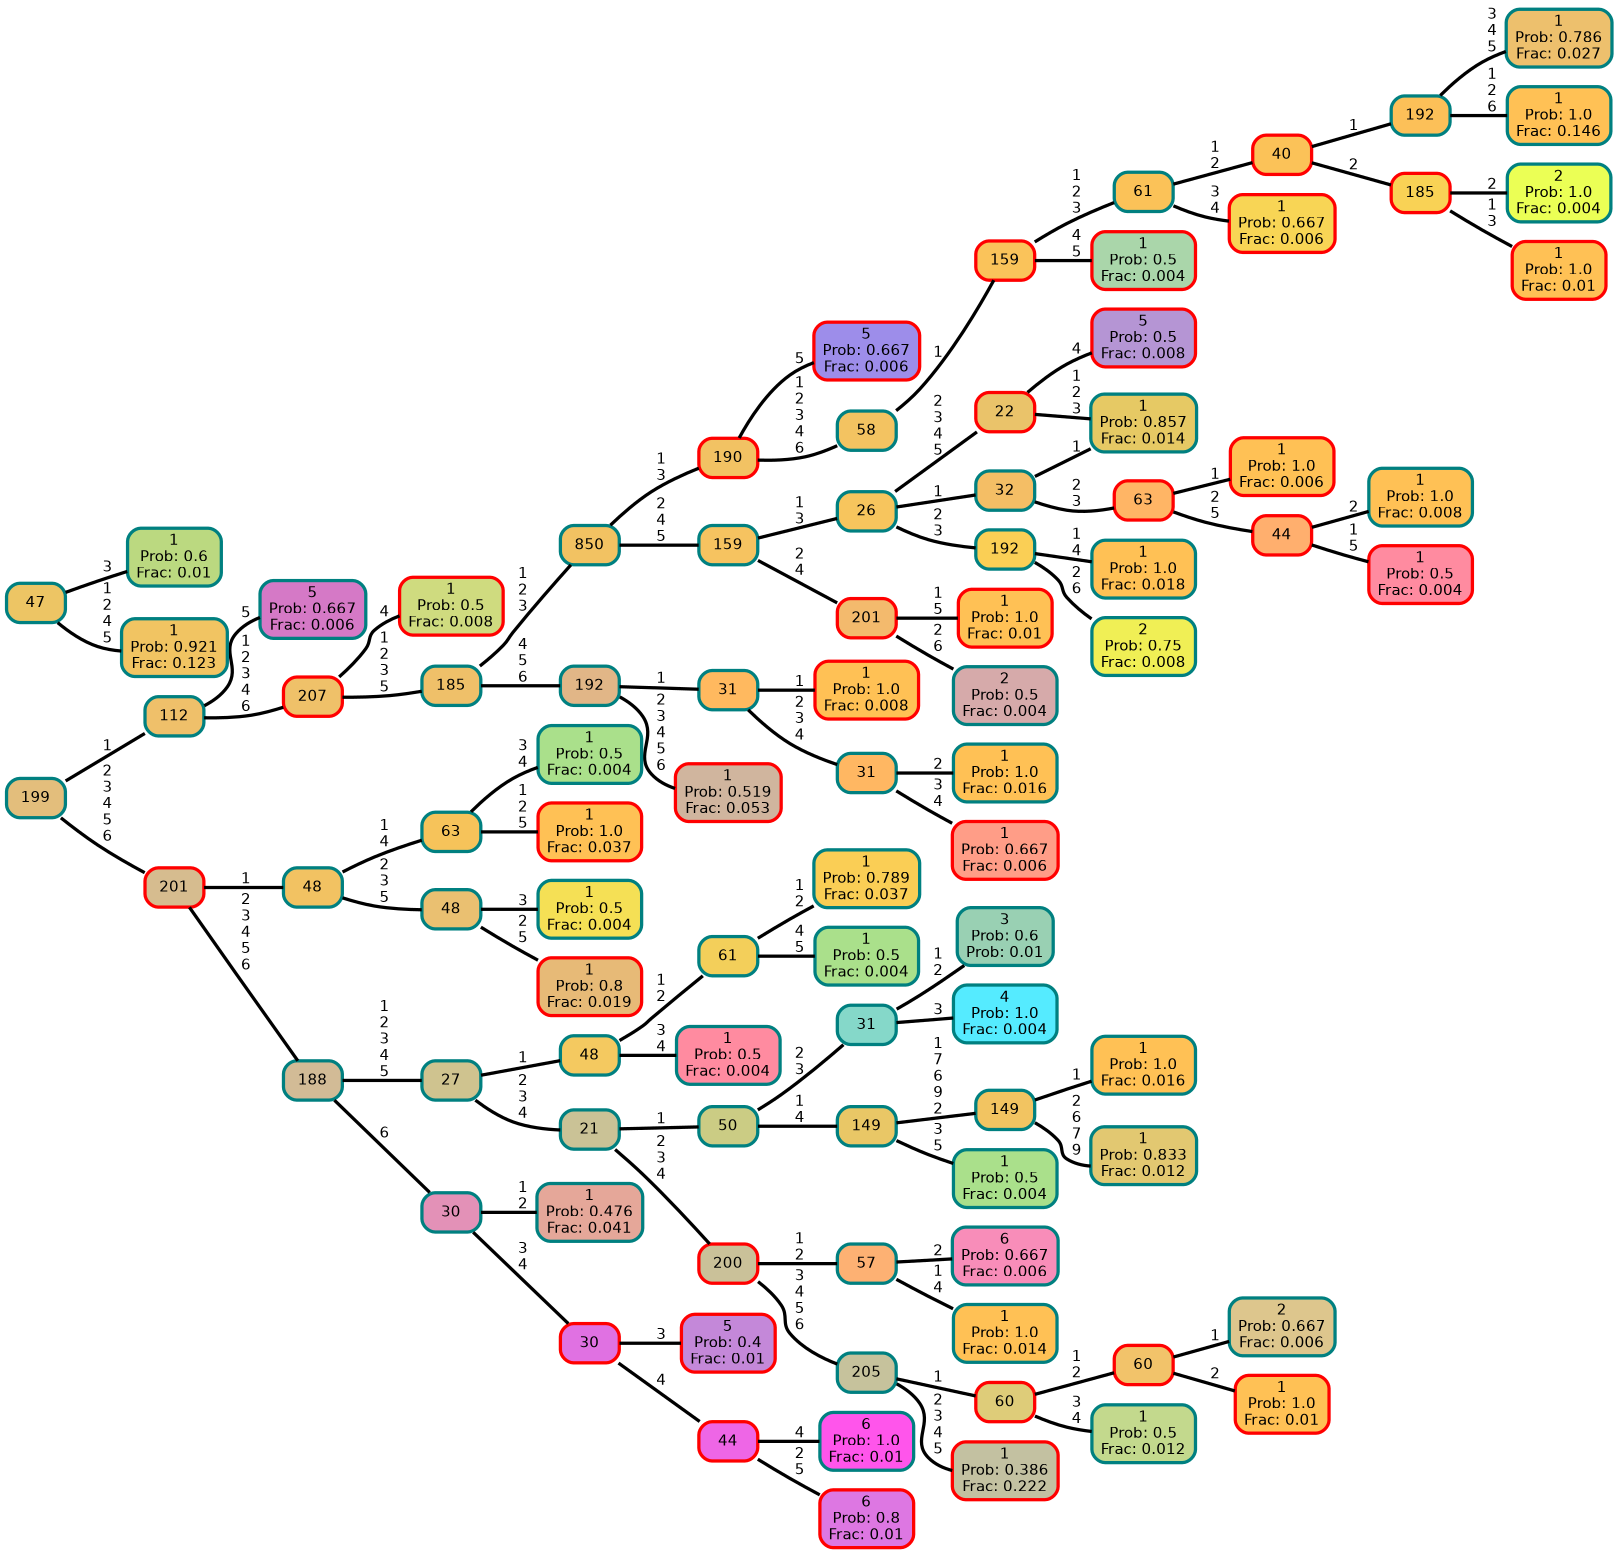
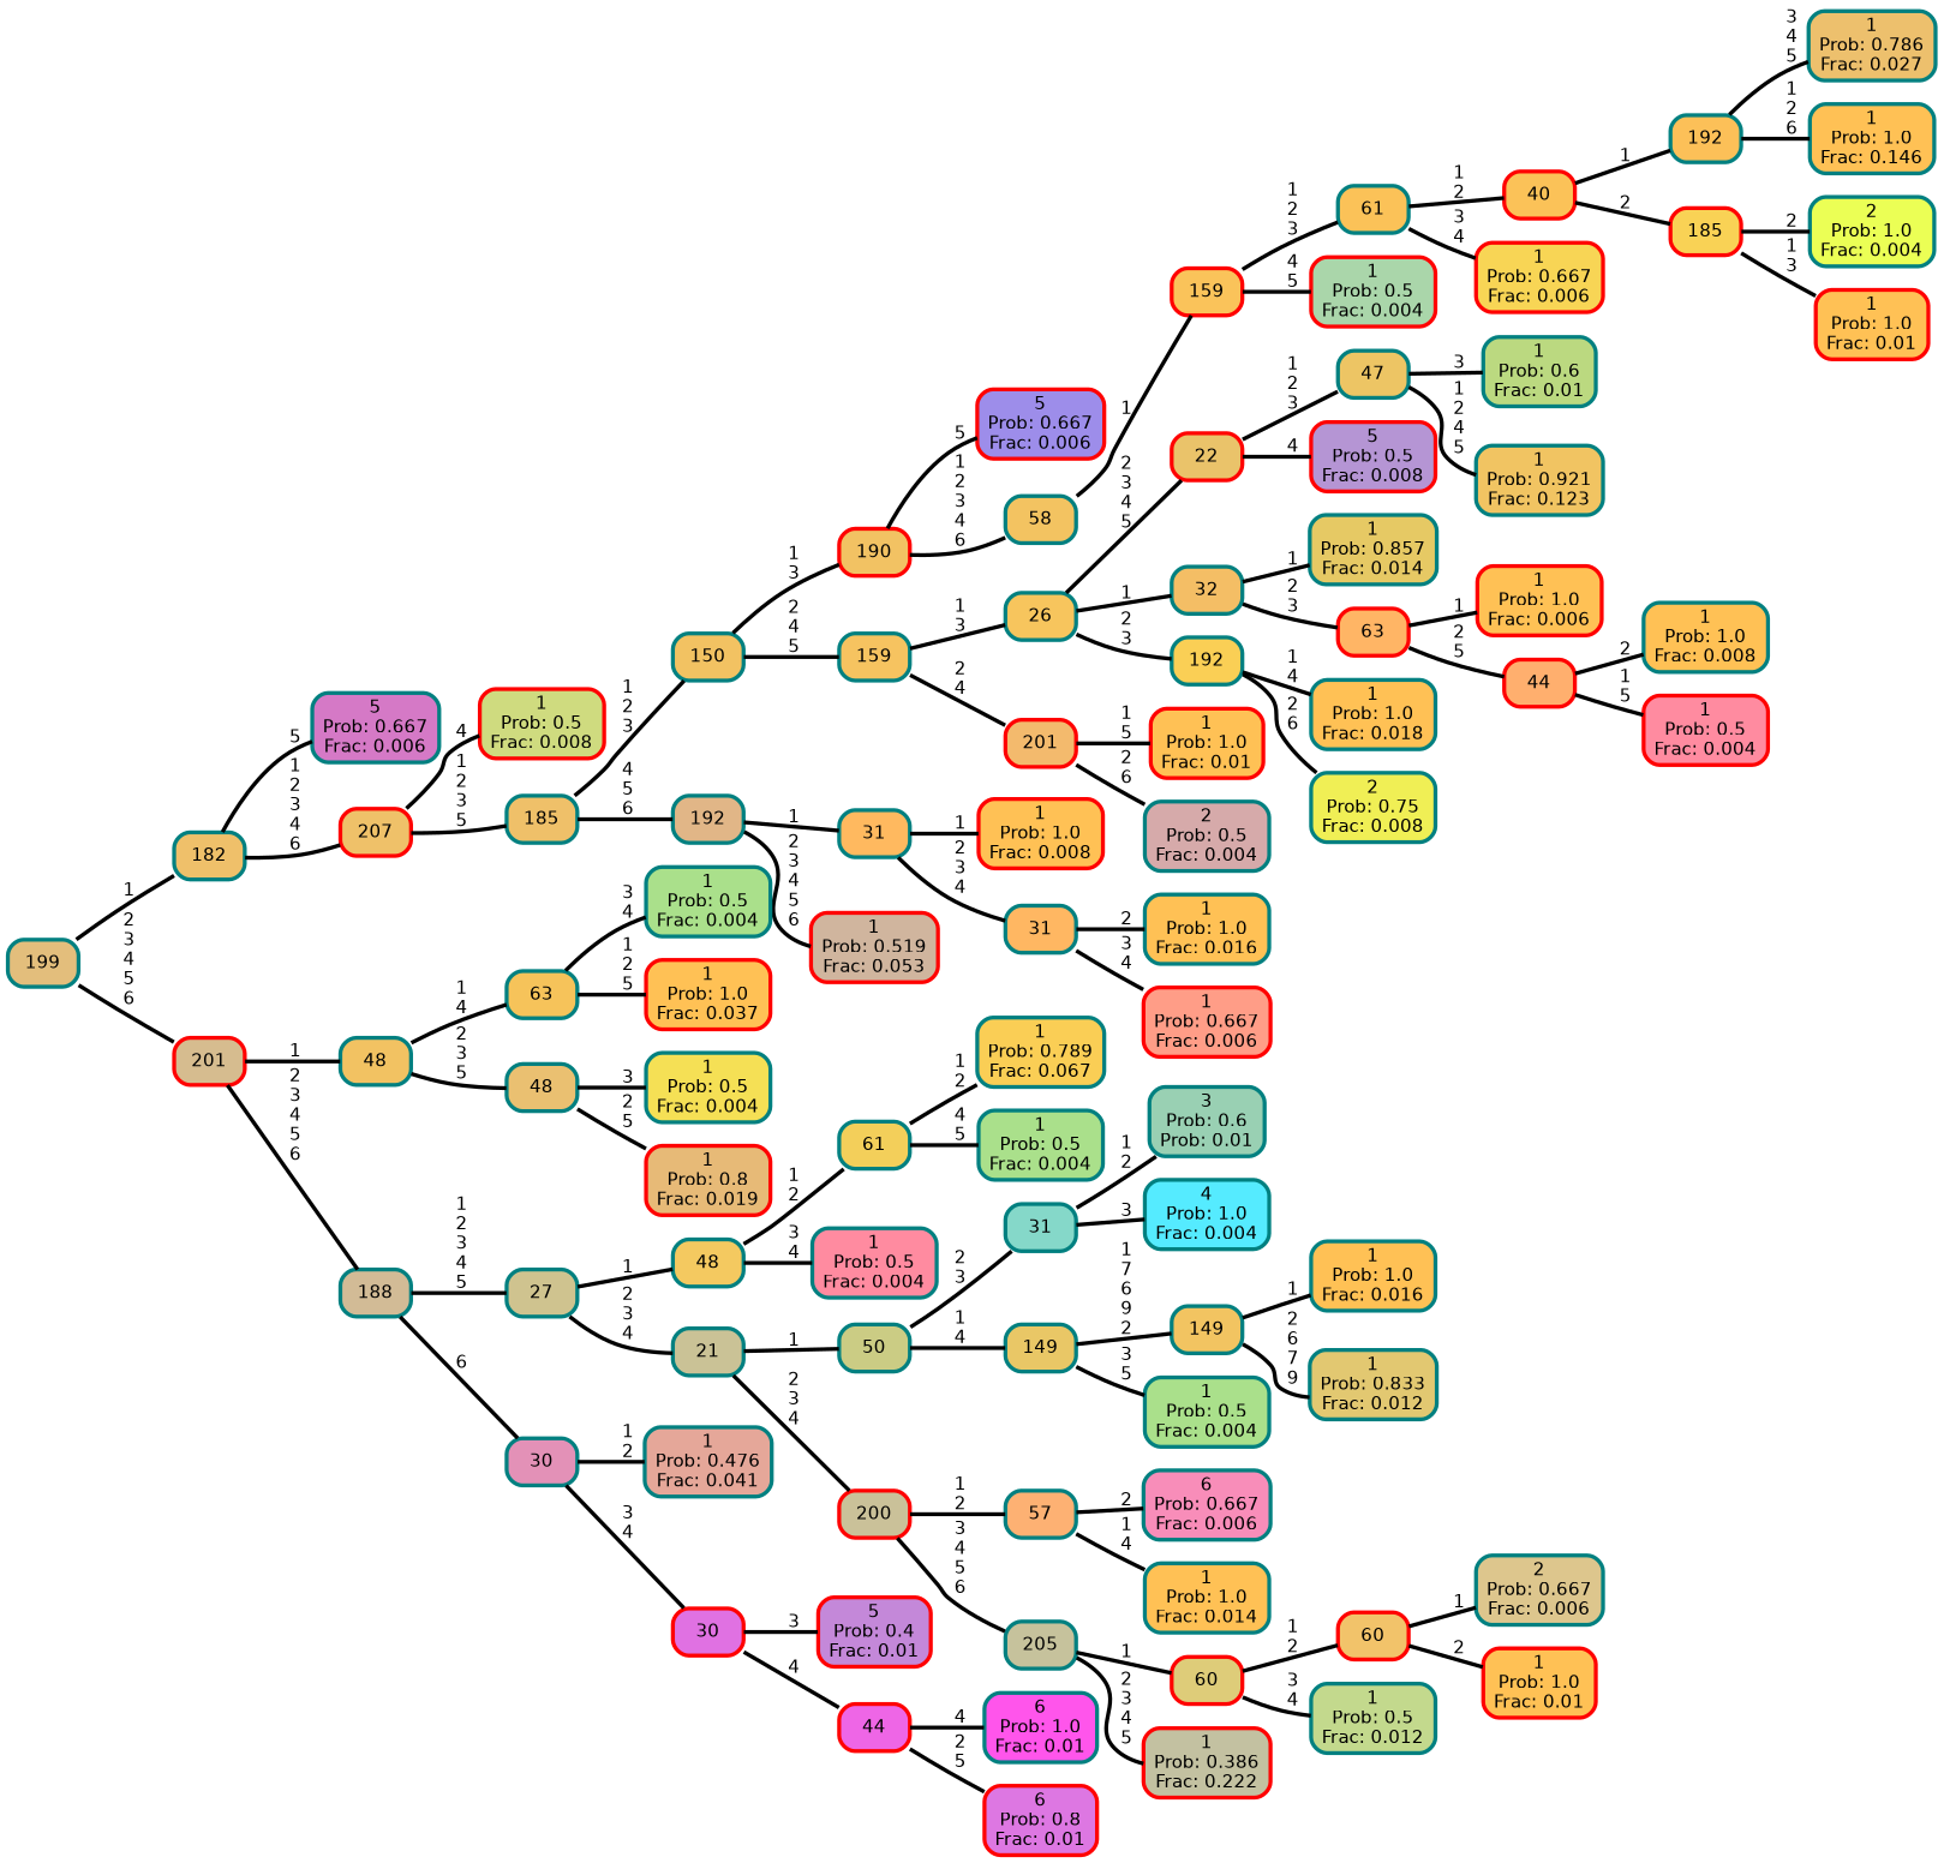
  graph {
    rankdir=LR
    ranksep="0 equally"
    splines=straight
    node [color=teal fillcolor="#ffc155" fontcolor=black fontname=helvetica penwidth=3 shape=box style="filled, rounded"]
    edge [color=black fontname=helvetica penwidth=3]
    n1 [fillcolor="#d579c6" label="5\nProb: 0.667\nFrac: 0.006"]
-   n2 [fillcolor="#efc06a" label=112]
+   n2 [fillcolor="#efc06a" label=182]
    n3 [color=red fillcolor="#efc169" label=207]
    n4 [color=red fillcolor="#cfdb7f" label="1\nProb: 0.5\nFrac: 0.008"]
    n5 [fillcolor="#efc069" label=185]
-   n6 [fillcolor="#f2c262" label=850]
+   n6 [fillcolor="#f2c262" label=150]
    n7 [fillcolor="#e1b687" label=192]
    n8 [color=red fillcolor="#9d8dea" label="5\nProb: 0.667\nFrac: 0.006"]
    n9 [color=red fillcolor="#f2c263" label=190]
    n10 [fillcolor="#f3c361" label=58]
    n11 [color=red fillcolor="#fac35a" label=159]
    n12 [fillcolor="#edc06d" label="1\nProb: 0.786\nFrac: 0.027"]
    n13 [fillcolor="#fcc058" label=192]
    n14 [label="1\nProb: 1.0\nFrac: 0.146"]
    n15 [color=red fillcolor="#fbc258" label=40]
    n16 [color=red fillcolor="#f9d255" label=185]
    n17 [fillcolor="#ebff55" label="2\nProb: 1.0\nFrac: 0.004"]
    n18 [color=red label="1\nProb: 1.0\nFrac: 0.01"]
    n19 [fillcolor="#fbc258" label=61]
    n20 [color=red fillcolor="#f8d555" label="1\nProb: 0.667\nFrac: 0.006"]
    n21 [color=red fillcolor="#aad6aa" label="1\nProb: 0.5\nFrac: 0.004"]
    n22 [color=red fillcolor="#eac36a" label=22]
    n23 [fillcolor="#edc564" label=47]
    n24 [color=red fillcolor="#b595d4" label="5\nProb: 0.5\nFrac: 0.008"]
    n25 [fillcolor="#bbd980" label="1\nProb: 0.6\nFrac: 0.01"]
    n26 [fillcolor="#f1c462" label="1\nProb: 0.921\nFrac: 0.123"]
    n27 [fillcolor="#f6c360" label=159]
    n28 [fillcolor="#f7c55d" label=26]
    n29 [color=red fillcolor="#f3ba6d" label=201]
    n30 [fillcolor="#e6c964" label="1\nProb: 0.857\nFrac: 0.014"]
    n31 [fillcolor="#f4be65" label=32]
    n32 [color=red fillcolor="#ffb565" label=63]
    n33 [color=red label="1\nProb: 1.0\nFrac: 0.006"]
    n34 [color=red fillcolor="#ffaf6e" label=44]
    n35 [label="1\nProb: 1.0\nFrac: 0.008"]
    n36 [color=red fillcolor="#ff8ba0" label="1\nProb: 0.5\nFrac: 0.004"]
    n37 [fillcolor="#facf55" label=192]
    n38 [label="1\nProb: 1.0\nFrac: 0.018"]
    n39 [fillcolor="#f0ef55" label="2\nProb: 0.75\nFrac: 0.008"]
    n40 [color=red label="1\nProb: 1.0\nFrac: 0.01"]
    n41 [fillcolor="#d6aaaa" label="2\nProb: 0.5\nFrac: 0.004"]
    n42 [fillcolor="#ffb95f" label=31]
    n43 [color=red fillcolor="#d0b59e" label="1\nProb: 0.519\nFrac: 0.053"]
    n44 [color=red label="1\nProb: 1.0\nFrac: 0.008"]
    n45 [fillcolor="#ffb762" label=31]
    n46 [label="1\nProb: 1.0\nFrac: 0.016"]
    n47 [color=red fillcolor="#ff9d87" label="1\nProb: 0.667\nFrac: 0.006"]
    n48 [fillcolor="#e3be7c" label=199]
    n49 [color=red fillcolor="#d6bc8f" label=201]
    n50 [fillcolor="#f2c262" label=48]
    n51 [fillcolor="#d2bb96" label=188]
    n52 [fillcolor="#aae08b" label="1\nProb: 0.5\nFrac: 0.004"]
    n53 [fillcolor="#f6c35a" label=63]
    n54 [color=red label="1\nProb: 1.0\nFrac: 0.037"]
    n55 [fillcolor="#eac071" label=48]
    n56 [fillcolor="#f5e055" label="1\nProb: 0.5\nFrac: 0.004"]
    n57 [color=red fillcolor="#e7ba77" label="1\nProb: 0.8\nFrac: 0.019"]
    n58 [fillcolor="#cfc38f" label=27]
    n59 [fillcolor="#e391b7" label=30]
-   n60 [fillcolor="#face55" label="1\nProb: 0.789\nFrac: 0.037"]
+   n60 [fillcolor="#face55" label="1\nProb: 0.789\nFrac: 0.067"]
    n61 [fillcolor="#f3cf5a" label=61]
    n62 [fillcolor="#aae08b" label="1\nProb: 0.5\nFrac: 0.004"]
    n63 [fillcolor="#f4c960" label=48]
    n64 [fillcolor="#ff8ba0" label="1\nProb: 0.5\nFrac: 0.004"]
    n65 [fillcolor="#cac296" label=21]
    n66 [fillcolor="#cbcc84" label=50]
    n67 [color=red fillcolor="#cac199" label=200]
    n68 [fillcolor="#99d0b3" label="3\nProb: 0.6\nProb: 0.01"]
    n69 [fillcolor="#85d8c9" label=31]
    n70 [fillcolor="#55ebff" label="4\nProb: 1.0\nFrac: 0.004"]
    n71 [fillcolor="#e9c766" label=149]
    n72 [fillcolor="#f2c461" label=149]
    n73 [fillcolor="#aae08b" label="1\nProb: 0.5\nFrac: 0.004"]
    n74 [label="1\nProb: 1.0\nFrac: 0.016"]
    n75 [fillcolor="#e2c871" label="1\nProb: 0.833\nFrac: 0.012"]
    n76 [fillcolor="#fdb173" label=57]
    n77 [fillcolor="#c6c29c" label=205]
    n78 [fillcolor="#f88db9" label="6\nProb: 0.667\nFrac: 0.006"]
    n79 [label="1\nProb: 1.0\nFrac: 0.014"]
    n80 [color=red fillcolor="#decc79" label=60]
    n81 [color=red fillcolor="#c3c1a1" label="1\nProb: 0.386\nFrac: 0.222"]
    n82 [fillcolor="#ddc68d" label="2\nProb: 0.667\nFrac: 0.006"]
    n83 [color=red fillcolor="#f2c36a" label=60]
    n84 [color=red label="1\nProb: 1.0\nFrac: 0.01"]
    n85 [fillcolor="#c3d98d" label="1\nProb: 0.5\nFrac: 0.012"]
    n86 [fillcolor="#e5a799" label="1\nProb: 0.476\nFrac: 0.041"]
    n87 [color=red fillcolor="#e071e2" label=30]
    n88 [color=red fillcolor="#c488d9" label="5\nProb: 0.4\nFrac: 0.01"]
    n89 [color=red fillcolor="#ee66e6" label=44]
    n90 [fillcolor="#ff55eb" label="6\nProb: 1.0\nFrac: 0.01"]
    n91 [color=red fillcolor="#dd77e2" label="6\nProb: 0.8\nFrac: 0.01"]
    subgraph sub_1 {
      rank=same
    }
    n2 -- n1 [label=" 5"]
    n2 -- n3 [label=" 1\n 2\n 3\n 4\n 6"]
    n3 -- n4 [label=" 4"]
    n3 -- n5 [label=" 1\n 2\n 3\n 5"]
    n5 -- n6 [label=" 1\n 2\n 3"]
    n5 -- n7 [label=" 4\n 5\n 6"]
    n6 -- n9 [label=" 1\n 3"]
    n6 -- n27 [label=" 2\n 4\n 5"]
    n7 -- n42 [label=" 1"]
    n7 -- n43 [label=" 2\n 3\n 4\n 5\n 6"]
    n9 -- n8 [label=" 5"]
    n9 -- n10 [label=" 1\n 2\n 3\n 4\n 6"]
    n10 -- n11 [label=" 1"]
    n11 -- n19 [label=" 1\n 2\n 3"]
    n11 -- n21 [label=" 4\n 5"]
    n13 -- n12 [label=" 3\n 4\n 5"]
    n13 -- n14 [label=" 1\n 2\n 6"]
    n15 -- n13 [label=" 1"]
    n15 -- n16 [label=" 2"]
    n16 -- n17 [label=" 2"]
    n16 -- n18 [label=" 1\n 3"]
    n19 -- n15 [label=" 1\n 2"]
    n19 -- n20 [label=" 3\n 4"]
-   n22 -- n30 [label=" 1\n 2\n 3"]
+   n22 -- n23 [label=" 1\n 2\n 3"]
    n22 -- n24 [label=" 4"]
    n23 -- n25 [label=" 3"]
    n23 -- n26 [label=" 1\n 2\n 4\n 5"]
    n27 -- n28 [label=" 1\n 3"]
    n27 -- n29 [label=" 2\n 4"]
    n28 -- n22 [label=" 2\n 3\n 4\n 5"]
    n28 -- n31 [label=" 1"]
    n28 -- n37 [label=" 2\n 3"]
    n29 -- n40 [label=" 1\n 5"]
    n29 -- n41 [label=" 2\n 6"]
    n31 -- n30 [label=" 1"]
    n31 -- n32 [label=" 2\n 3"]
    n32 -- n33 [label=" 1"]
    n32 -- n34 [label=" 2\n 5"]
    n34 -- n35 [label=" 2"]
    n34 -- n36 [label=" 1\n 5"]
    n37 -- n38 [label=" 1\n 4"]
    n37 -- n39 [label=" 2\n 6"]
    n42 -- n44 [label=" 1"]
    n42 -- n45 [label=" 2\n 3\n 4"]
    n45 -- n46 [label=" 2"]
    n45 -- n47 [label=" 3\n 4"]
    n48 -- n2 [label=" 1"]
    n48 -- n49 [label=" 2\n 3\n 4\n 5\n 6"]
    n49 -- n50 [label=" 1"]
    n49 -- n51 [label=" 2\n 3\n 4\n 5\n 6"]
    n50 -- n53 [label=" 1\n 4"]
    n50 -- n55 [label=" 2\n 3\n 5"]
    n51 -- n58 [label=" 1\n 2\n 3\n 4\n 5"]
    n51 -- n59 [label=" 6"]
    n53 -- n52 [label=" 3\n 4"]
    n53 -- n54 [label=" 1\n 2\n 5"]
    n55 -- n56 [label=" 3"]
    n55 -- n57 [label=" 2\n 5"]
    n58 -- n63 [label=" 1"]
    n58 -- n65 [label=" 2\n 3\n 4"]
    n59 -- n86 [label=" 1\n 2"]
    n59 -- n87 [label=" 3\n 4"]
    n61 -- n60 [label=" 1\n 2"]
    n61 -- n62 [label=" 4\n 5"]
    n63 -- n61 [label=" 1\n 2"]
    n63 -- n64 [label=" 3\n 4"]
    n65 -- n66 [label=" 1"]
    n65 -- n67 [label=" 2\n 3\n 4"]
    n66 -- n69 [label=" 2\n 3"]
    n66 -- n71 [label=" 1\n 4"]
    n67 -- n76 [label=" 1\n 2"]
    n67 -- n77 [label=" 3\n 4\n 5\n 6"]
    n69 -- n68 [label=" 1\n 2"]
    n69 -- n70 [label=" 3"]
    n71 -- n72 [label=" 1\n 7\n 6\n 9\n 2"]
    n71 -- n73 [label=" 3\n 5"]
    n72 -- n74 [label=" 1"]
    n72 -- n75 [label=" 2\n 6\n 7\n 9"]
    n76 -- n78 [label=" 2"]
    n76 -- n79 [label=" 1\n 4"]
    n77 -- n80 [label=" 1"]
    n77 -- n81 [label=" 2\n 3\n 4\n 5"]
    n80 -- n83 [label=" 1\n 2"]
    n80 -- n85 [label=" 3\n 4"]
    n83 -- n82 [label=" 1"]
    n83 -- n84 [label=" 2"]
    n87 -- n88 [label=" 3"]
    n87 -- n89 [label=" 4"]
    n89 -- n90 [label=" 4"]
    n89 -- n91 [label=" 2\n 5"]
  }
